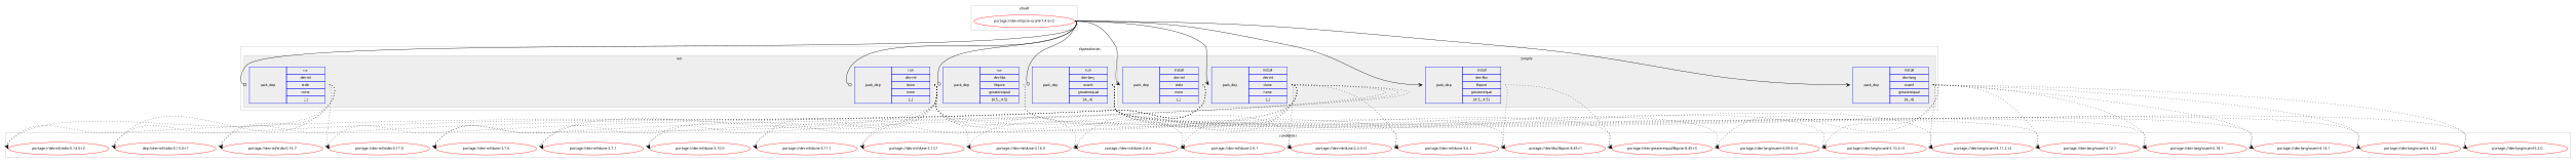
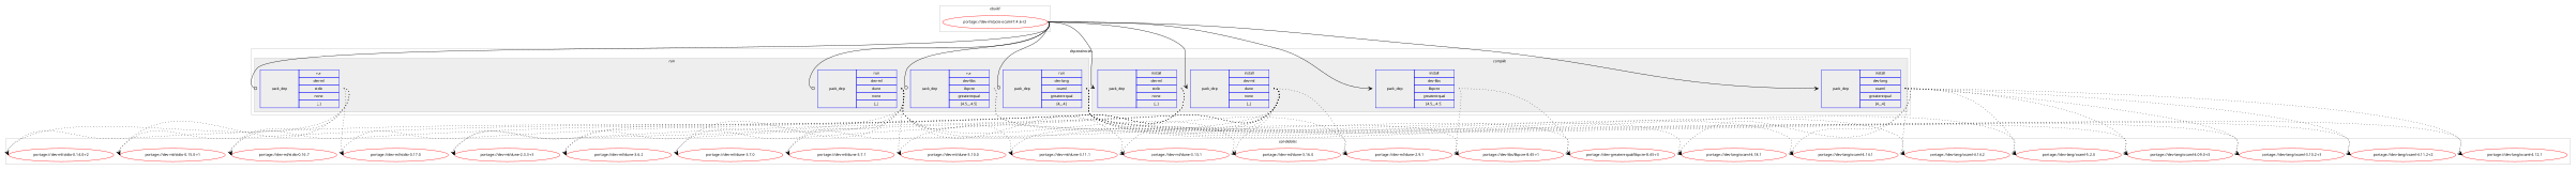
  digraph {
    compound=true
    concentrate=true
    fontname="Noto Sans"
    fontsize=10
    newrank=true
    rankdir=TB
    ranksep=1.5
    node [color=red fontname="Noto Sans" fontsize=10]
    edge [arrowhead=vee fontname="Noto Sans" headport=w style=dotted tailport=e weight=100]
    n1 [label="portage://dev-ml/pcre-ocaml-7.4.6-r2" width=4]
    n2 [color=blue label=<<TABLE BORDER="0" CELLBORDER="1" CELLSPACING="0" CELLPADDING="4" WIDTH="220"><TR><TD ROWSPAN="6" CELLPADDING="30">pack_dep</TD></TR><TR><TD WIDTH="110">install</TD></TR><TR><TD>dev-lang</TD></TR><TR><TD>ocaml</TD></TR><TR><TD>greaterequal</TD></TR><TR><TD>[4,,,4]</TD></TR></TABLE>> shape=none]
    n3 [color=blue label=<<TABLE BORDER="0" CELLBORDER="1" CELLSPACING="0" CELLPADDING="4" WIDTH="220"><TR><TD ROWSPAN="6" CELLPADDING="30">pack_dep</TD></TR><TR><TD WIDTH="110">install</TD></TR><TR><TD>dev-libs</TD></TR><TR><TD>libpcre</TD></TR><TR><TD>greaterequal</TD></TR><TR><TD>[4.5,,,4.5]</TD></TR></TABLE>> shape=none]
    n4 [color=blue label=<<TABLE BORDER="0" CELLBORDER="1" CELLSPACING="0" CELLPADDING="4" WIDTH="220"><TR><TD ROWSPAN="6" CELLPADDING="30">pack_dep</TD></TR><TR><TD WIDTH="110">install</TD></TR><TR><TD>dev-ml</TD></TR><TR><TD>dune</TD></TR><TR><TD>none</TD></TR><TR><TD>[,,]</TD></TR></TABLE>> shape=none]
    n5 [color=blue label=<<TABLE BORDER="0" CELLBORDER="1" CELLSPACING="0" CELLPADDING="4" WIDTH="220"><TR><TD ROWSPAN="6" CELLPADDING="30">pack_dep</TD></TR><TR><TD WIDTH="110">install</TD></TR><TR><TD>dev-ml</TD></TR><TR><TD>stdio</TD></TR><TR><TD>none</TD></TR><TR><TD>[,,]</TD></TR></TABLE>> shape=none]
    n6 [color=blue label=<<TABLE BORDER="0" CELLBORDER="1" CELLSPACING="0" CELLPADDING="4" WIDTH="220"><TR><TD ROWSPAN="6" CELLPADDING="30">pack_dep</TD></TR><TR><TD WIDTH="110">run</TD></TR><TR><TD>dev-lang</TD></TR><TR><TD>ocaml</TD></TR><TR><TD>greaterequal</TD></TR><TR><TD>[4,,,4]</TD></TR></TABLE>> shape=none]
    n7 [color=blue label=<<TABLE BORDER="0" CELLBORDER="1" CELLSPACING="0" CELLPADDING="4" WIDTH="220"><TR><TD ROWSPAN="6" CELLPADDING="30">pack_dep</TD></TR><TR><TD WIDTH="110">run</TD></TR><TR><TD>dev-libs</TD></TR><TR><TD>libpcre</TD></TR><TR><TD>greaterequal</TD></TR><TR><TD>[4.5,,,4.5]</TD></TR></TABLE>> shape=none]
    n8 [color=blue label=<<TABLE BORDER="0" CELLBORDER="1" CELLSPACING="0" CELLPADDING="4" WIDTH="220"><TR><TD ROWSPAN="6" CELLPADDING="30">pack_dep</TD></TR><TR><TD WIDTH="110">run</TD></TR><TR><TD>dev-ml</TD></TR><TR><TD>dune</TD></TR><TR><TD>none</TD></TR><TR><TD>[,,]</TD></TR></TABLE>> shape=none]
    n9 [color=blue label=<<TABLE BORDER="0" CELLBORDER="1" CELLSPACING="0" CELLPADDING="4" WIDTH="220"><TR><TD ROWSPAN="6" CELLPADDING="30">pack_dep</TD></TR><TR><TD WIDTH="110">run</TD></TR><TR><TD>dev-ml</TD></TR><TR><TD>stdio</TD></TR><TR><TD>none</TD></TR><TR><TD>[,,]</TD></TR></TABLE>> shape=none]
    n10 [label="portage://dev-lang/ocaml-5.2.0" width=4]
    n11 [label="portage://dev-lang/ocaml-4.14.2" width=4]
    n12 [label="portage://dev-lang/ocaml-4.14.1" width=4]
    n13 [label="portage://dev-lang/ocaml-4.18.1" width=4]
    n14 [label="portage://dev-lang/ocaml-4.12.1" width=4]
    n15 [label="portage://dev-lang/ocaml-4.11.2-r2" width=4]
    n16 [label="portage://dev-lang/ocaml-3.10.2-r3" width=4]
    n17 [label="portage://dev-lang/ocaml-4.09.0-r3" width=4]
    n18 [label="portage://dev-greaterequal/libpcre-8.45-r3" width=4]
    n19 [label="portage://dev-libs/libpcre-8.45-r1" width=4]
    n20 [label="portage://dev-ml/dune-3.16.0" width=4]
    n21 [label="portage://dev-ml/dune-3.13.1" width=4]
    n22 [label="portage://dev-ml/dune-3.11.1" width=4]
    n23 [label="portage://dev-ml/dune-3.10.0" width=4]
    n24 [label="portage://dev-ml/dune-3.7.1" width=4]
    n25 [label="portage://dev-ml/dune-3.7.0" width=4]
    n26 [label="portage://dev-ml/dune-3.6.2" width=4]
    n27 [label="portage://dev-ml/dune-2.3.3-r3" width=4]
    n28 [label="portage://dev-ml/dune-2.9.1" width=4]
-   n29 [label="portage://dev-ml/dune-2.8.4" width=4]
    n30 [label="portage://dev-ml/stdio-0.17.0" width=4]
    n31 [label="portage://dev-ml/stdio-0.16.7" width=4]
-   n32 [label="dep://dev-ml/stdio-0.15.0-r1" width=4]
+   n32 [label="portage://dev-ml/stdio-0.15.0-r1" width=4]
    n33 [label="portage://dev-ml/stdio-0.14.0-r2" width=4]
    subgraph cluster_1 {
      color=gray
      label=<<i>ebuild</i>>
      n1
    }
    subgraph cluster_2 {
      color=gray
      label=<<i>dependencies</i>>
      subgraph cluster_3 {
        color=gray
        fillcolor="#eeeeee"
        label=<<i>compile</i>>
        style=filled
        subgraph sub_4 {
          color=gray
          fillcolor="#eeeeee"
          label=<<i>compile</i>>
          style=filled
          n2
        }
        subgraph sub_5 {
          color=gray
          fillcolor="#eeeeee"
          label=<<i>compile</i>>
          style=filled
          n3
        }
        subgraph sub_6 {
          color=gray
          fillcolor="#eeeeee"
          label=<<i>compile</i>>
          style=filled
          n4
        }
        subgraph sub_7 {
          color=gray
          fillcolor="#eeeeee"
          label=<<i>compile</i>>
          style=filled
          n5
        }
      }
      subgraph cluster_8 {
        color=gray
        fillcolor="#eeeeee"
        label=<<i>compile and run</i>>
        style=filled
      }
      subgraph cluster_9 {
        color=gray
        fillcolor="#eeeeee"
        label=<<i>run</i>>
        style=filled
        subgraph sub_10 {
          color=gray
          fillcolor="#eeeeee"
          label=<<i>run</i>>
          style=filled
          n6
        }
        subgraph sub_11 {
          color=gray
          fillcolor="#eeeeee"
          label=<<i>run</i>>
          style=filled
          n7
        }
        subgraph sub_12 {
          color=gray
          fillcolor="#eeeeee"
          label=<<i>run</i>>
          style=filled
          n8
        }
        subgraph sub_13 {
          color=gray
          fillcolor="#eeeeee"
          label=<<i>run</i>>
          style=filled
          n9
        }
      }
    }
    subgraph cluster_14 {
      color=gray
      label=<<i>candidates</i>>
      rank=same
      subgraph sub_15 {
        color=black
        label=<<i>candidates</i>>
        nodesep=1
        rank=same
        n10
        n11
        n12
        n13
        n14
        n15
        n16
        n17
      }
      subgraph sub_16 {
        color=black
        label=<<i>candidates</i>>
        nodesep=1
        rank=same
        n18
        n19
      }
      subgraph sub_17 {
        color=black
        label=<<i>candidates</i>>
        nodesep=1
        rank=same
        n20
        n21
        n22
        n23
        n24
        n25
        n26
        n27
        n28
-       n29
      }
      subgraph sub_18 {
        color=black
        label=<<i>candidates</i>>
        nodesep=1
        rank=same
        n30
        n31
        n32
        n33
      }
      subgraph sub_19 {
        color=black
        label=<<i>candidates</i>>
        nodesep=1
        rank=same
        n10
        n11
        n12
        n13
        n14
        n15
        n16
        n17
      }
      subgraph sub_20 {
        color=black
        label=<<i>candidates</i>>
        nodesep=1
        rank=same
        n18
        n19
      }
      subgraph sub_21 {
        color=black
        label=<<i>candidates</i>>
        nodesep=1
        rank=same
        n20
        n21
        n22
        n23
        n24
        n25
        n26
        n27
        n28
-       n29
      }
      subgraph sub_22 {
        color=black
        label=<<i>candidates</i>>
        nodesep=1
        rank=same
        n30
        n31
        n32
        n33
      }
    }
    n1 -> n2 [style=solid weight=20]
    n1 -> n3 [style=solid weight=20]
    n1 -> n4 [style=solid weight=20]
    n1 -> n5 [style=solid weight=20]
    n1 -> n6 [arrowhead=odot style=solid weight=20]
    n1 -> n7 [arrowhead=odot style=solid weight=20]
    n1 -> n8 [arrowhead=odot style=solid weight=20]
    n1 -> n9 [arrowhead=odot style=solid weight=20]
    n2 -> n10
    n2 -> n11
    n2 -> n12
    n2 -> n13
    n2 -> n14
    n2 -> n15
    n2 -> n16
    n2 -> n17
    n3 -> n18
    n3 -> n19
    n4 -> n20
    n4 -> n21
    n4 -> n22
    n4 -> n23
    n4 -> n24
    n4 -> n25
    n4 -> n26
    n4 -> n27
    n4 -> n28
-   n4 -> n29
    n5 -> n30
    n5 -> n31
    n5 -> n32
    n5 -> n33
    n6 -> n10
    n6 -> n11
    n6 -> n12
    n6 -> n13
    n6 -> n14
    n6 -> n15
    n6 -> n16
    n6 -> n17
    n7 -> n18
    n7 -> n19
    n8 -> n20
    n8 -> n21
    n8 -> n22
    n8 -> n23
    n8 -> n24
    n8 -> n25
    n8 -> n26
    n8 -> n27
    n8 -> n28
-   n8 -> n29
    n9 -> n30
    n9 -> n31
    n9 -> n32
    n9 -> n33
  }
